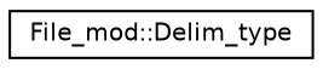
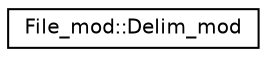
  digraph {
    rankdir=LR
-   n1 [color=black fillcolor=white fontname=Helvetica fontsize=10 height=0.2 label="File_mod::Delim_type" shape=record style=filled width=0.4]
+   n1 [color=black fillcolor=white fontname=Helvetica fontsize=10 height=0.2 label="File_mod::Delim_mod" shape=record style=filled width=0.4]
  }
